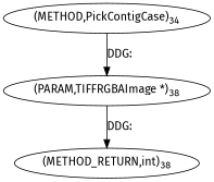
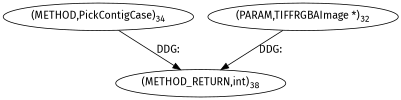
  digraph {
    fontname="Fira Sans"
    node [fontname="Fira Sans"]
    edge [fontname="Fira Sans"]
    n1 [label=<(METHOD,PickContigCase)<SUB>34</SUB>>]
-   n2 [label=<(PARAM,TIFFRGBAImage *)<SUB>38</SUB>>]
+   n2 [label=<(PARAM,TIFFRGBAImage *)<SUB>32</SUB>>]
    n3 [label=<(METHOD_RETURN,int)<SUB>38</SUB>>]
-   n1 -> n2 [label="DDG: "]
+   n1 -> n3 [label="DDG: "]
    n2 -> n3 [label="DDG: "]
  }
